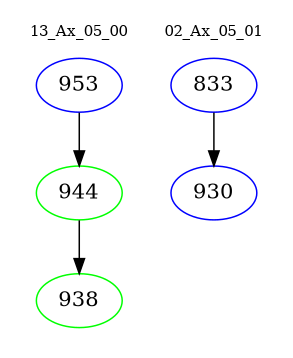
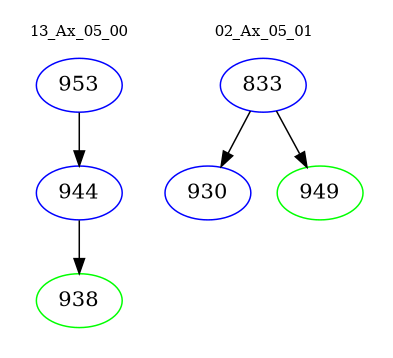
  digraph {
    node [color=blue]
    edge [color=black]
-   n1 [color=green label=944]
+   n1 [label=944]
    n2 [color=green label=938]
    n3 [label=953]
    n4 [label=833]
    n5 [label=930]
+   n6 [color=green label=949]
    subgraph cluster_1 {
      color=white
      fontsize=10
      label="13_Ax_05_00"
      n1
      n2
      n3
    }
    subgraph cluster_2 {
      color=white
      fontsize=10
      label="02_Ax_05_01"
      n4
      n5
+     n6
    }
    n1 -> n2
    n3 -> n1
    n4 -> n5
+   n4 -> n6
  }
